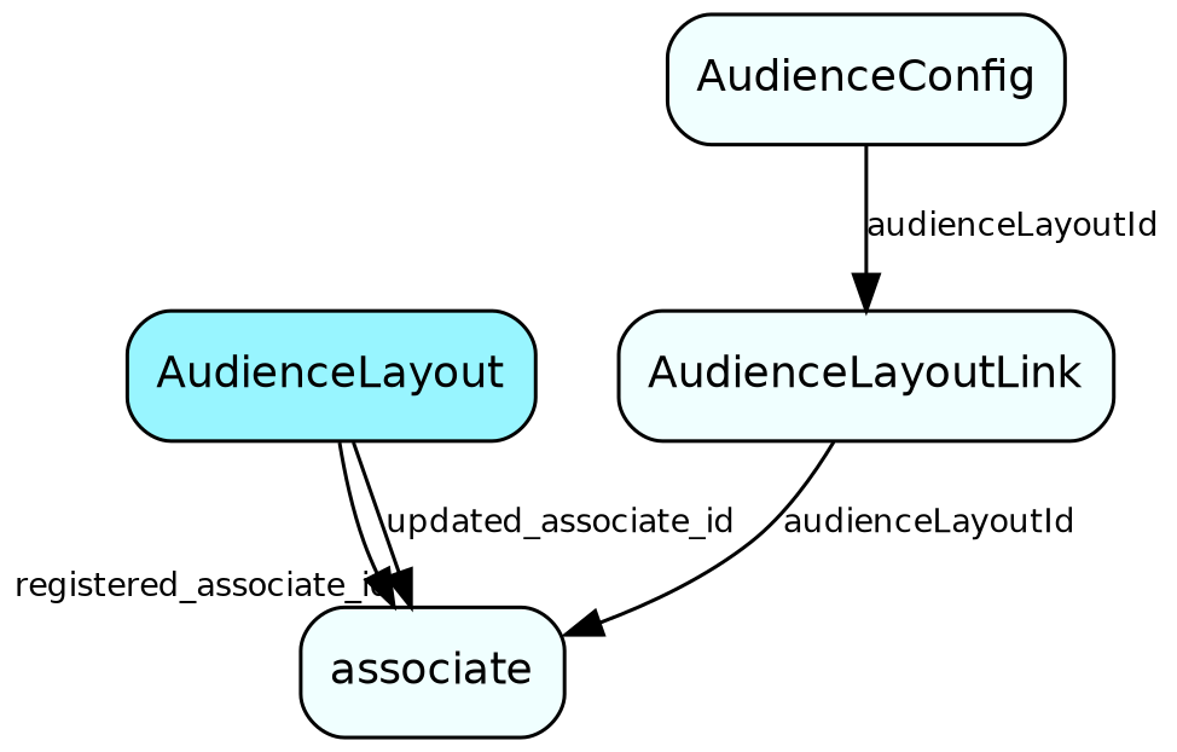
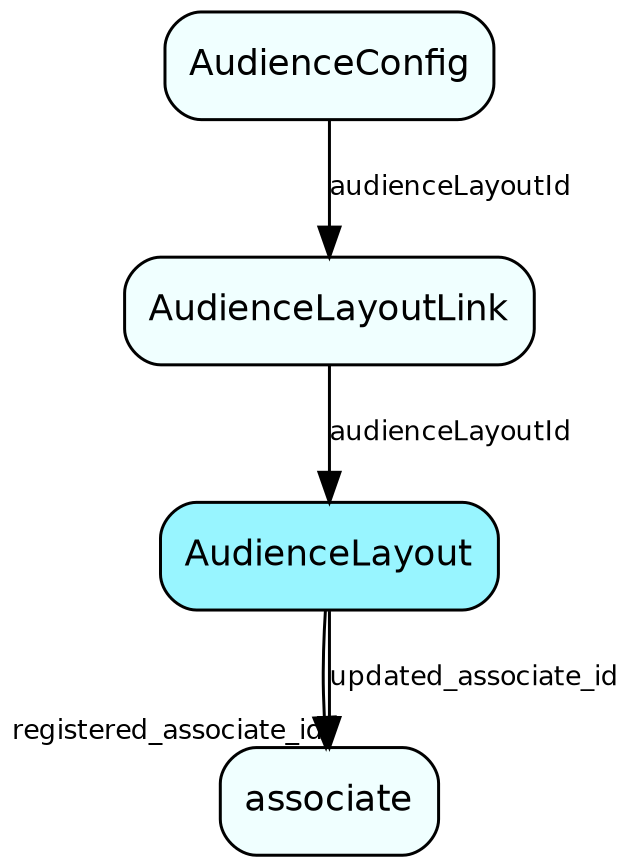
  digraph {
    node [fillcolor=azure1 fontname=Helvetica fontsize=12 shape=box style="rounded, filled"]
    edge [fontname=Helvetica fontsize=9]
    AudienceLayout [fillcolor=cadetblue1]
    associate
    AudienceLayoutLink
    AudienceConfig
    AudienceLayout -> associate [headlabel=registered_associate_id]
    AudienceLayout -> associate [label=updated_associate_id]
-   AudienceLayoutLink -> associate [label=audienceLayoutId]
+   AudienceLayoutLink -> AudienceLayout [label=audienceLayoutId]
    AudienceConfig -> AudienceLayoutLink [label=audienceLayoutId]
  }
